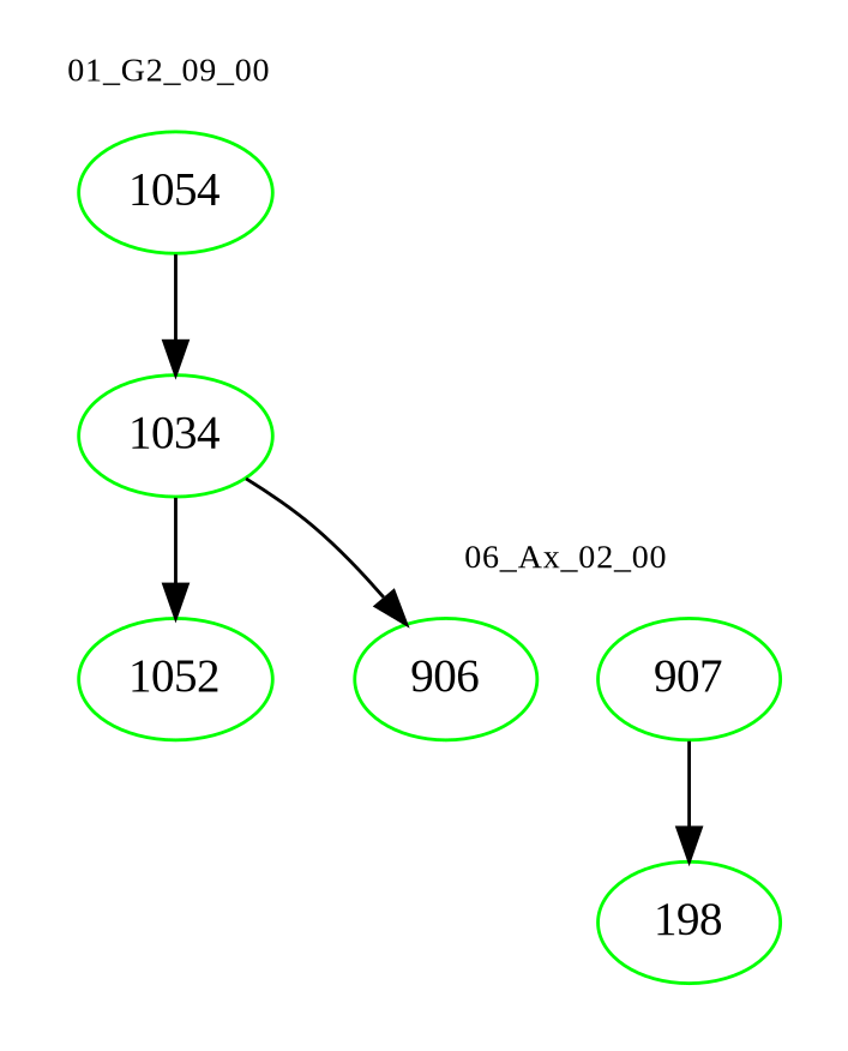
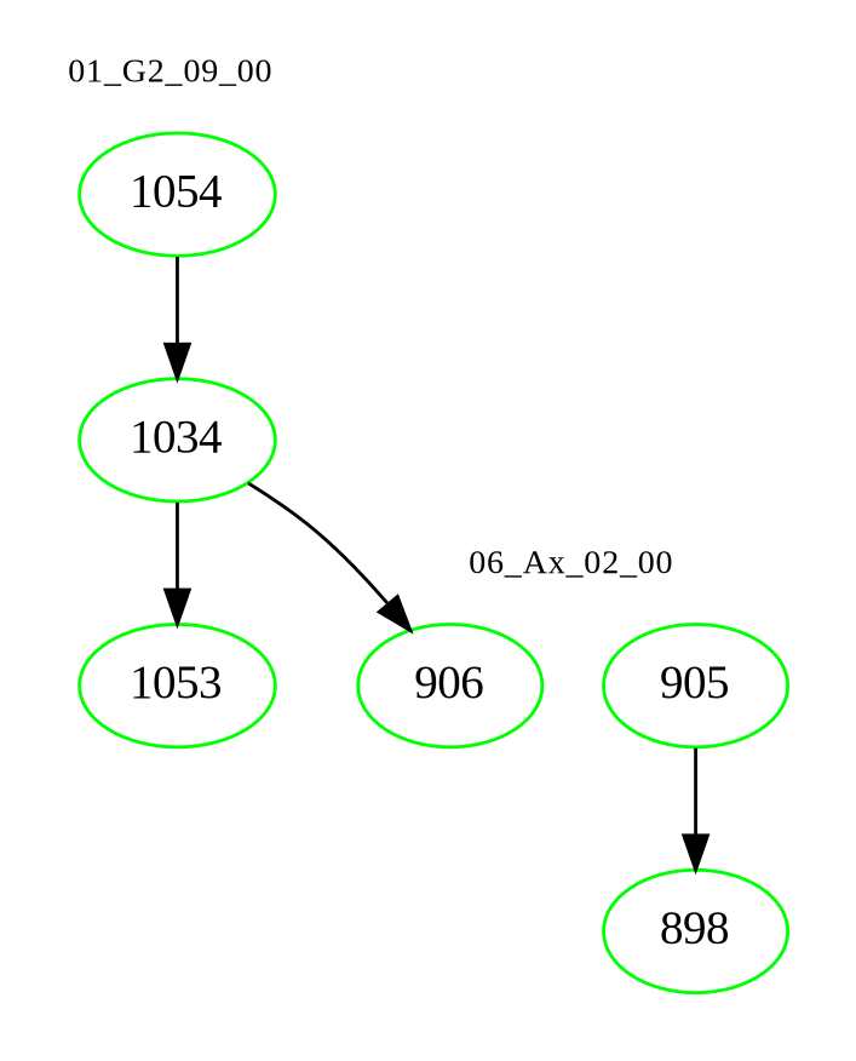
  digraph {
    fontname="Liberation Serif"
    node [color=green fontname="Liberation Serif"]
    edge [color=black fontname="Liberation Serif"]
-   n1 [label=907]
-   n2 [label=198]
+   n1 [label=905]
+   n2 [label=898]
    n3 [label=906]
    n4 [label=1054]
    n5 [label=1034]
-   n6 [label=1052]
+   n6 [label=1053]
    subgraph cluster_1 {
      color=white
      fontsize=10
      label="06_Ax_02_00"
      n1
      n2
      n3
    }
    subgraph cluster_2 {
      color=white
      fontsize=10
      label="01_G2_09_00"
      n4
      n5
      n6
    }
    n1 -> n2
    n4 -> n5
    n5 -> n3
    n5 -> n6
  }
